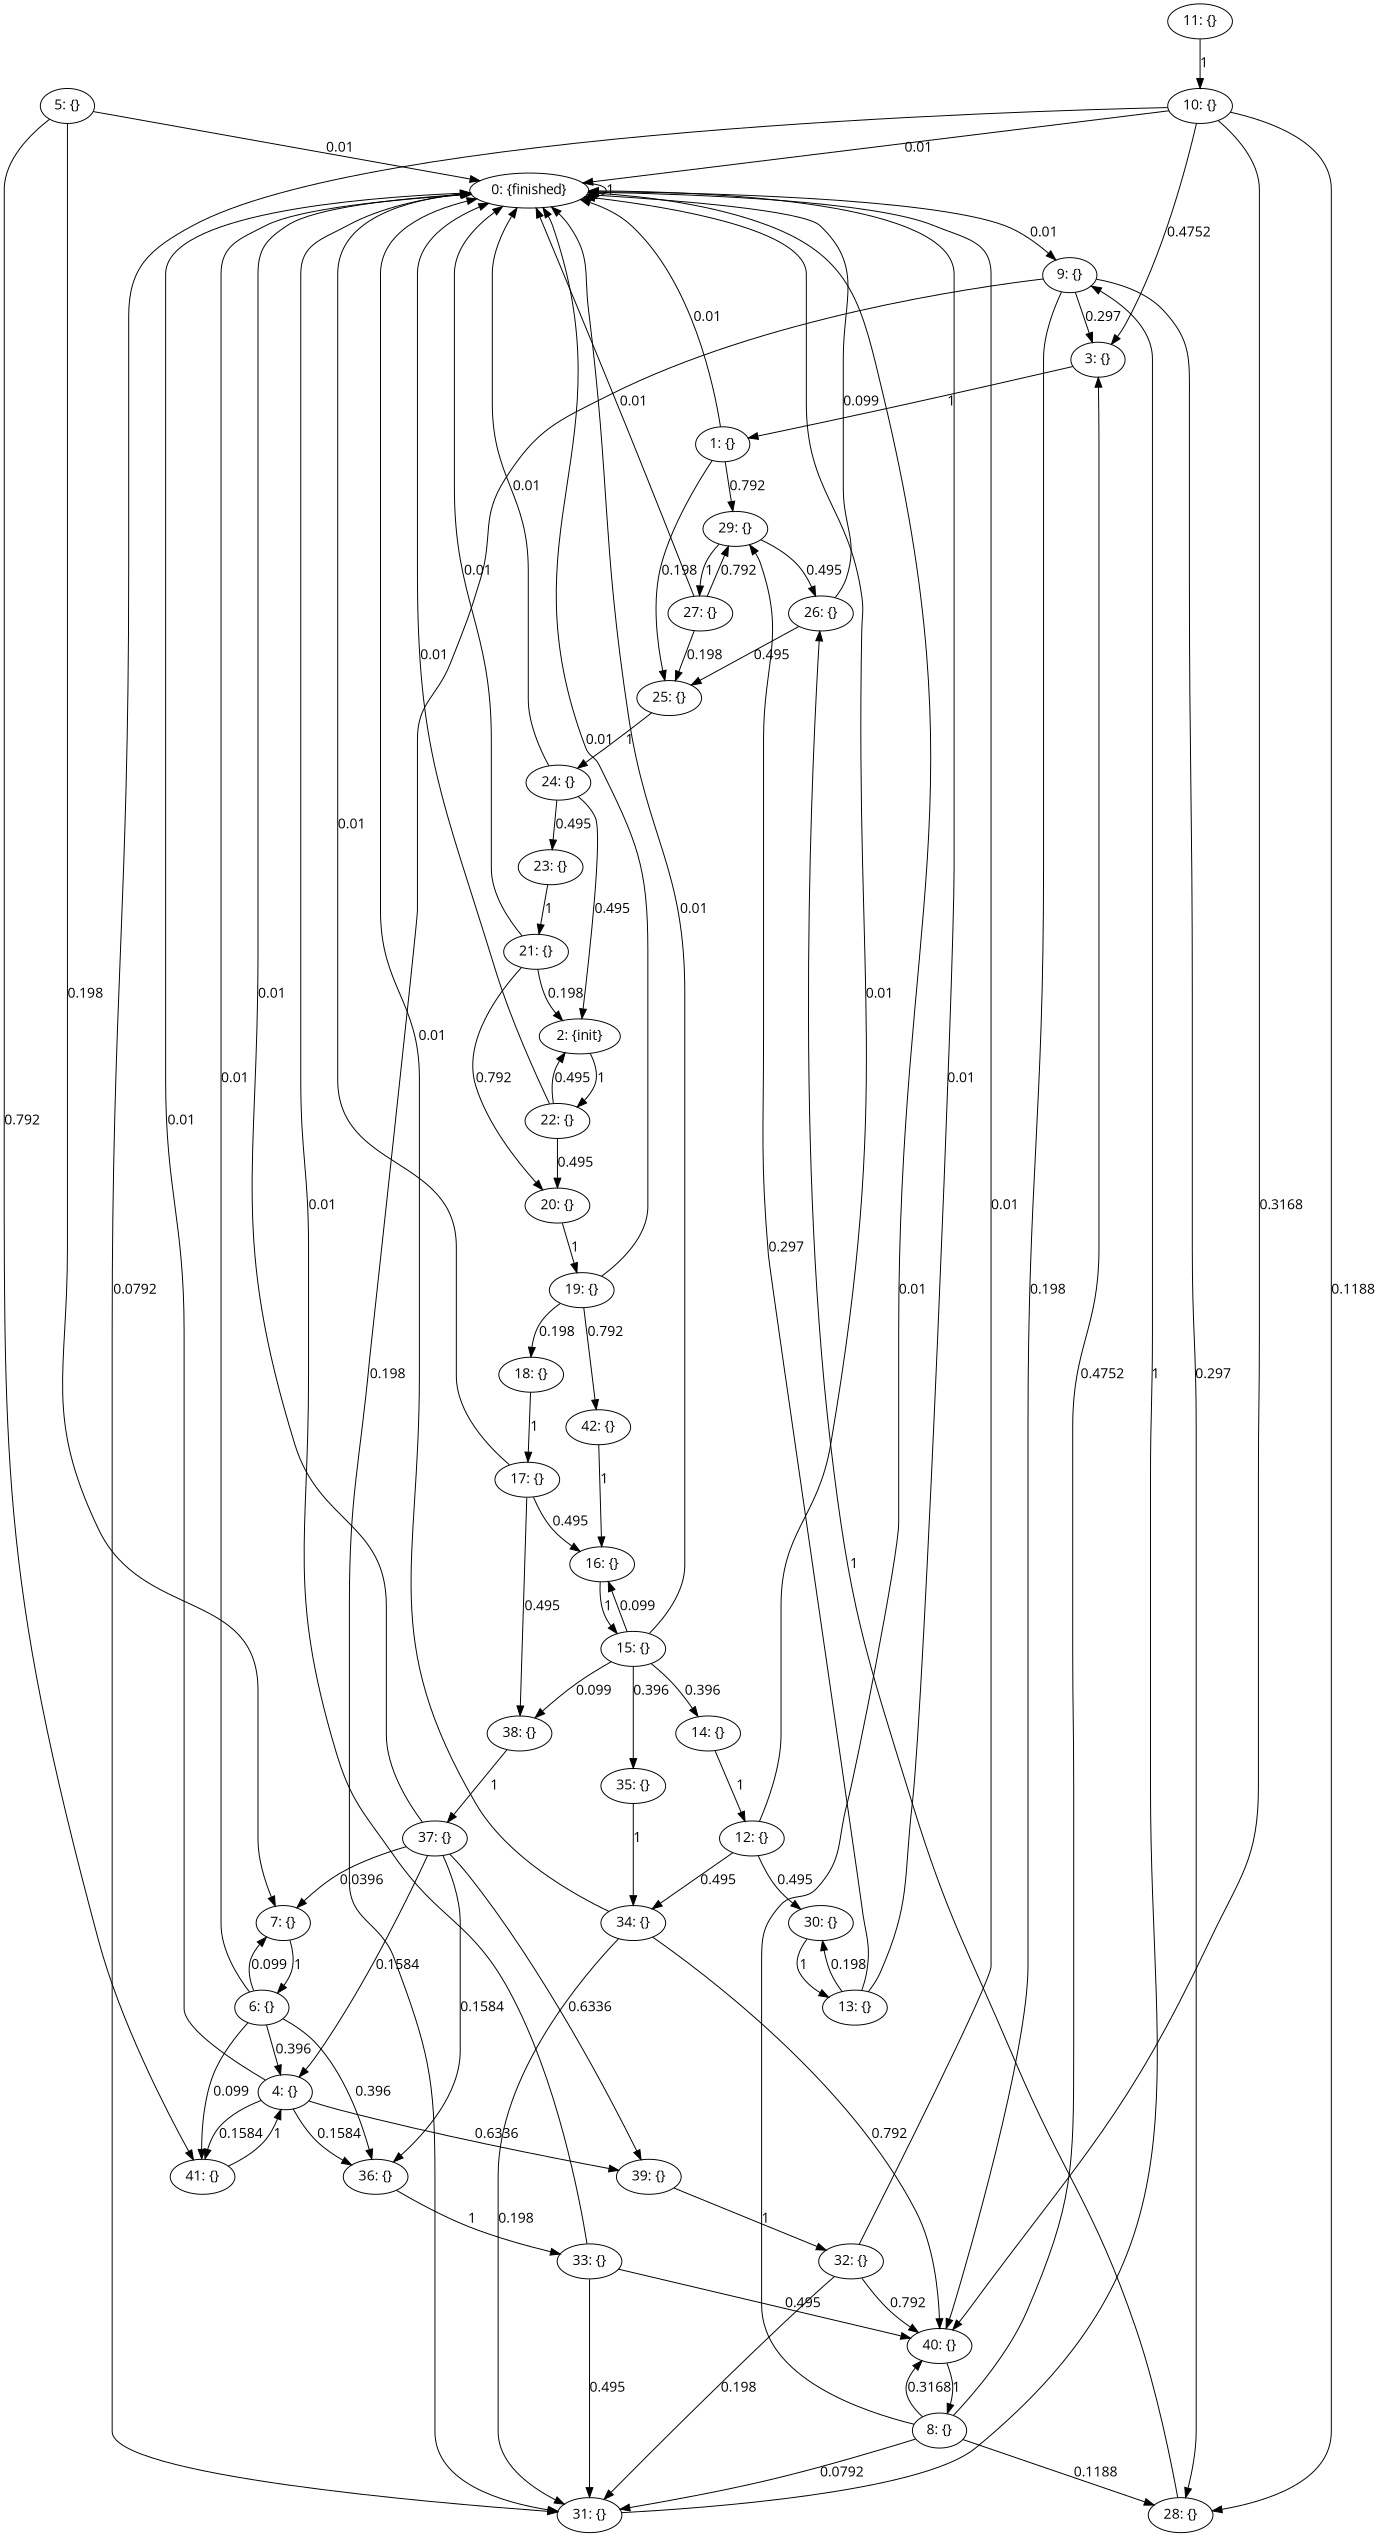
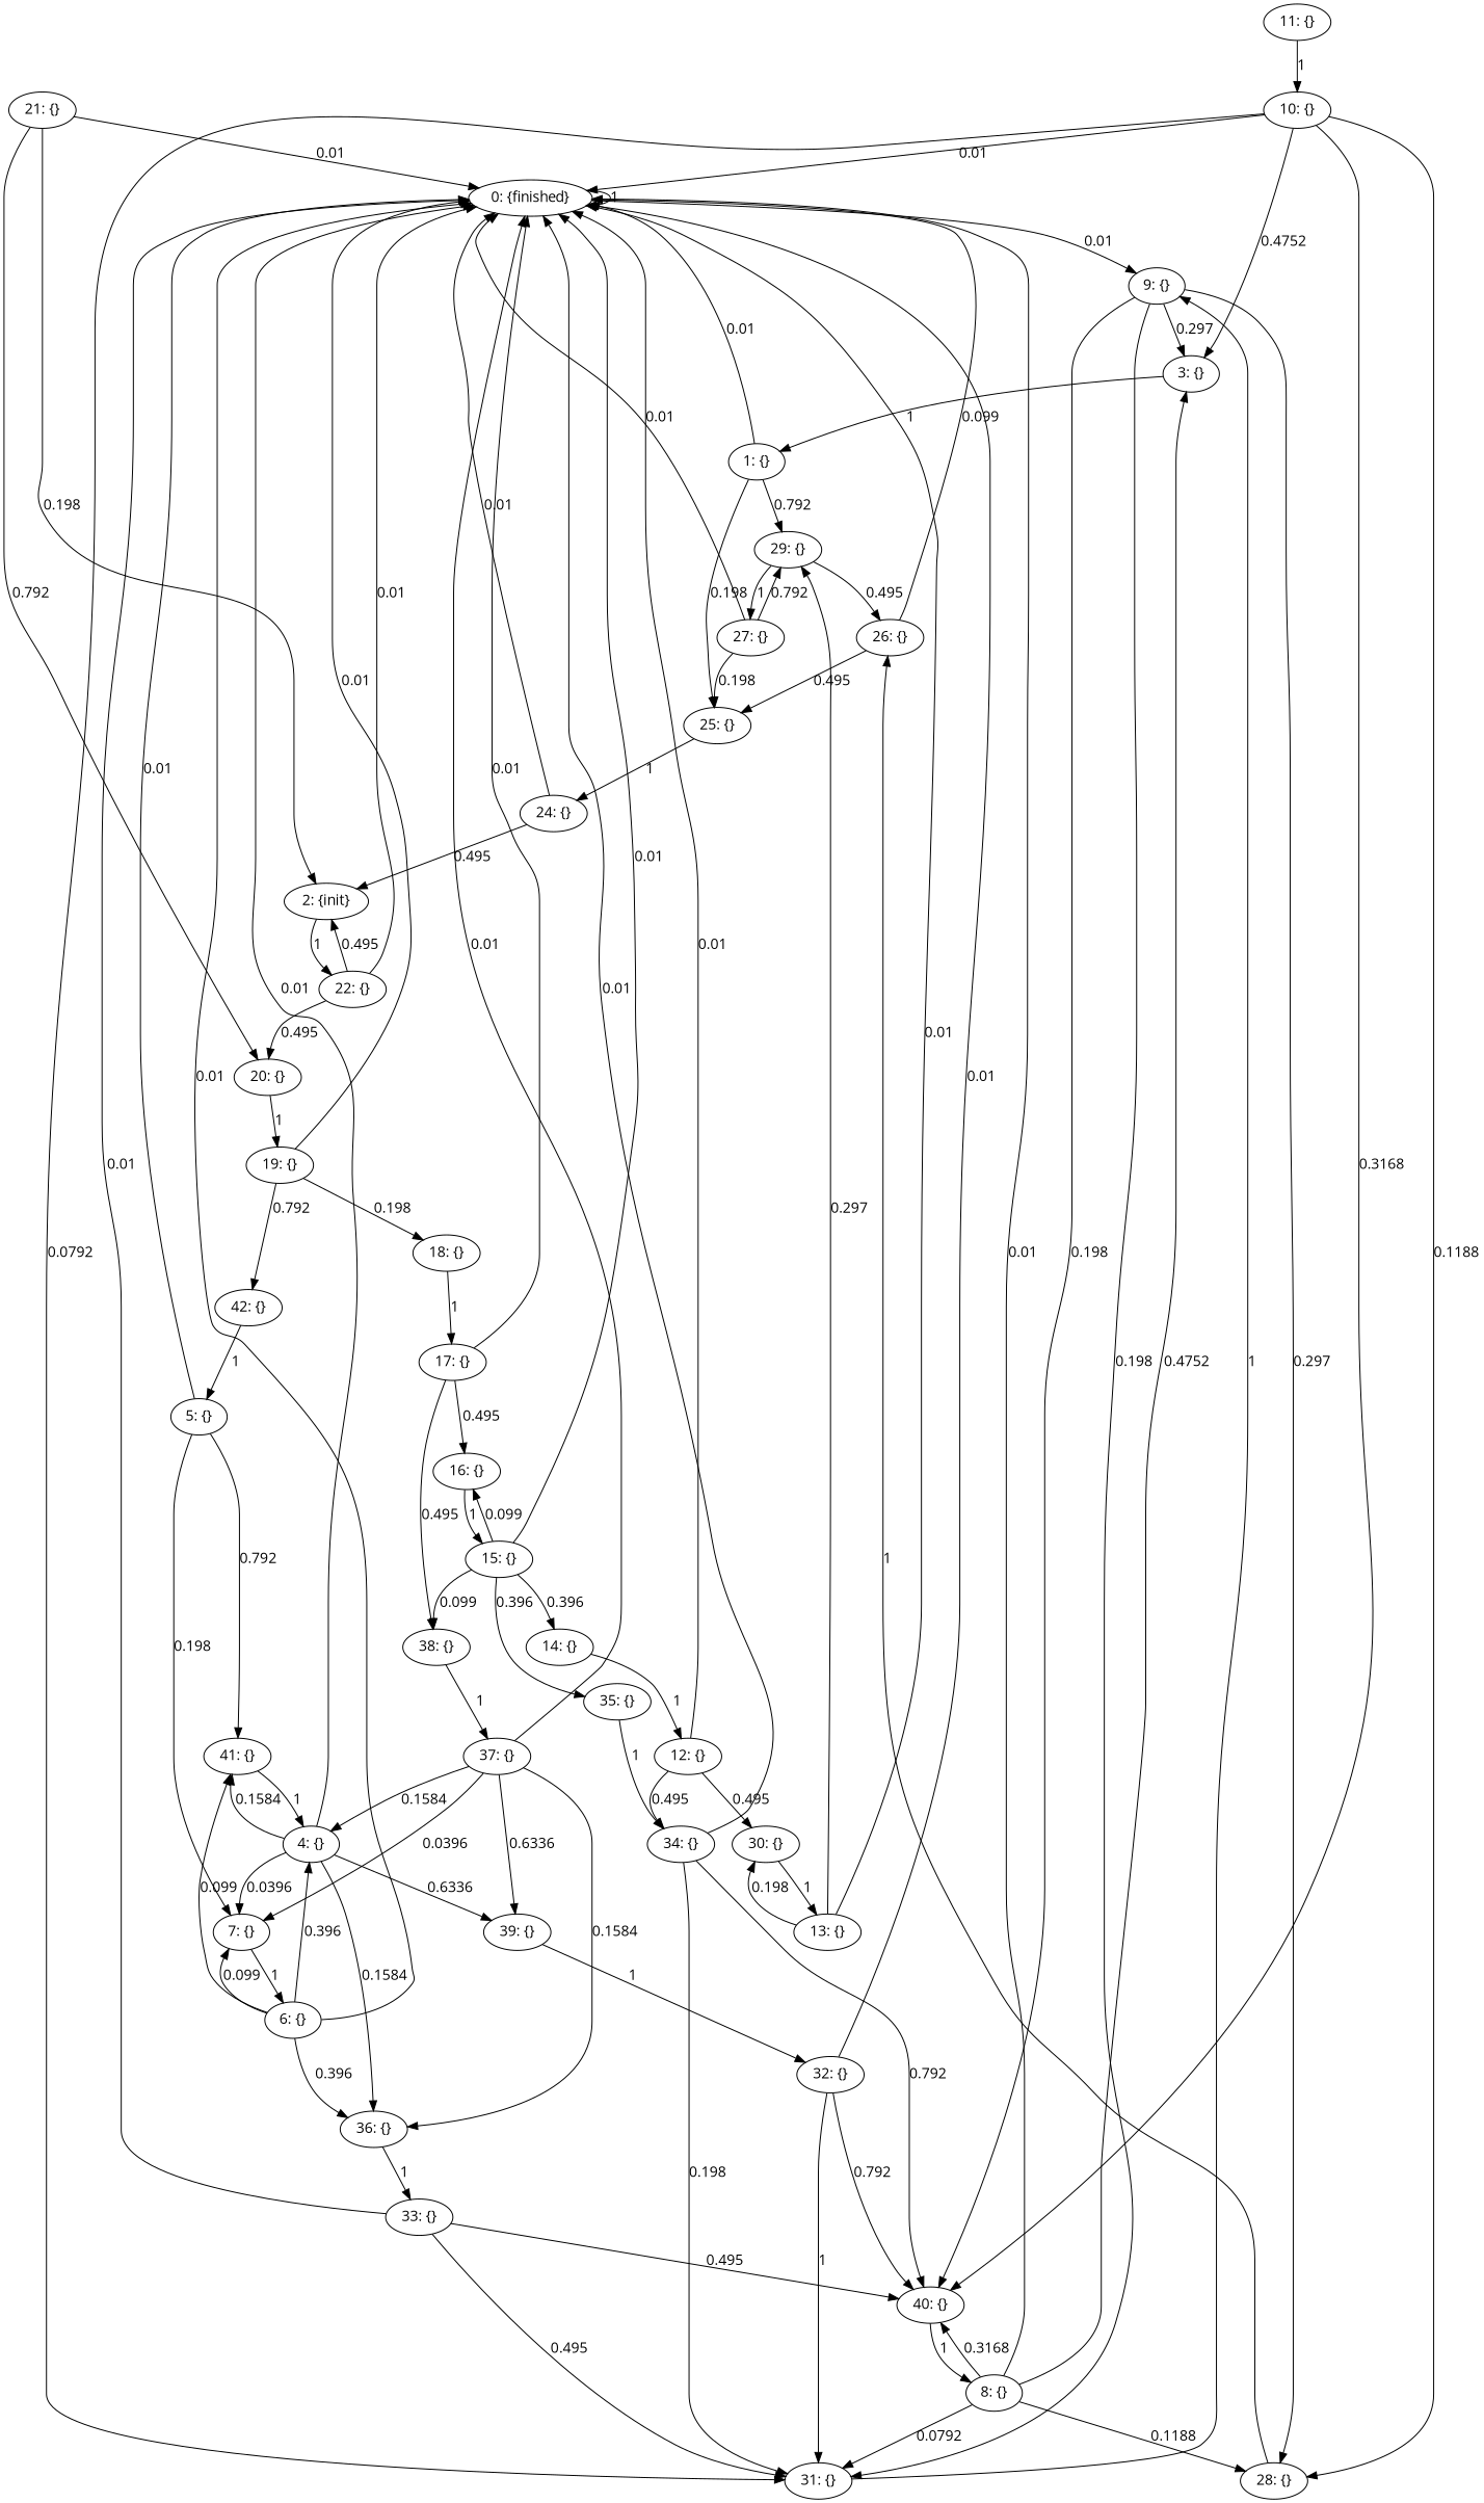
  digraph {
    fontname="Open Sans"
    node [fontname="Open Sans"]
    edge [fontname="Open Sans"]
    n1 [label="0: {finished}"]
    n2 [label="9: {}"]
    n3 [label="1: {}"]
    n4 [label="25: {}"]
    n5 [label="29: {}"]
    n6 [label="24: {}"]
    n7 [label="26: {}"]
    n8 [label="27: {}"]
    n9 [label="2: {init}"]
    n10 [label="22: {}"]
    n11 [label="20: {}"]
    n12 [label="3: {}"]
    n13 [label="4: {}"]
    n14 [label="7: {}"]
    n15 [label="36: {}"]
    n16 [label="39: {}"]
    n17 [label="41: {}"]
    n18 [label="6: {}"]
    n19 [label="33: {}"]
    n20 [label="32: {}"]
    n21 [label="5: {}"]
    n22 [label="8: {}"]
    n23 [label="28: {}"]
    n24 [label="31: {}"]
    n25 [label="40: {}"]
    n26 [label="10: {}"]
    n27 [label="11: {}"]
    n28 [label="12: {}"]
    n29 [label="30: {}"]
    n30 [label="34: {}"]
    n31 [label="13: {}"]
    n32 [label="14: {}"]
    n33 [label="15: {}"]
    n34 [label="16: {}"]
    n35 [label="35: {}"]
    n36 [label="38: {}"]
    n37 [label="37: {}"]
    n38 [label="17: {}"]
    n39 [label="18: {}"]
    n40 [label="19: {}"]
    n41 [label="42: {}"]
    n42 [label="21: {}"]
-   n43 [label="23: {}"]
    n1 -> n1 [label=1]
    n1 -> n2 [label=0.01]
    n2 -> n12 [label=0.297]
    n2 -> n23 [label=0.297]
    n2 -> n24 [label=0.198]
    n2 -> n25 [label=0.198]
    n3 -> n1 [label=0.01]
    n3 -> n4 [label=0.198]
    n3 -> n5 [label=0.792]
    n4 -> n6 [label=1]
    n5 -> n7 [label=0.495]
    n5 -> n8 [label=1]
    n6 -> n1 [label=0.01]
    n6 -> n9 [label=0.495]
-   n6 -> n43 [label=0.495]
    n7 -> n1 [label=0.099]
    n7 -> n4 [label=0.495]
    n8 -> n1 [label=0.01]
    n8 -> n4 [label=0.198]
    n8 -> n5 [label=0.792]
    n9 -> n10 [label=1]
    n10 -> n1 [label=0.01]
    n10 -> n9 [label=0.495]
    n10 -> n11 [label=0.495]
    n11 -> n40 [label=1]
    n12 -> n3 [label=1]
    n13 -> n1 [label=0.01]
+   n13 -> n14 [label=0.0396]
    n13 -> n15 [label=0.1584]
    n13 -> n16 [label=0.6336]
    n13 -> n17 [label=0.1584]
    n14 -> n18 [label=1]
    n15 -> n19 [label=1]
    n16 -> n20 [label=1]
    n17 -> n13 [label=1]
    n18 -> n1 [label=0.01]
    n18 -> n13 [label=0.396]
    n18 -> n14 [label=0.099]
    n18 -> n15 [label=0.396]
    n18 -> n17 [label=0.099]
    n19 -> n1 [label=0.01]
    n19 -> n24 [label=0.495]
    n19 -> n25 [label=0.495]
    n20 -> n1 [label=0.01]
-   n20 -> n24 [label=0.198]
+   n20 -> n24 [label=1]
    n20 -> n25 [label=0.792]
    n21 -> n1 [label=0.01]
    n21 -> n14 [label=0.198]
    n21 -> n17 [label=0.792]
    n22 -> n1 [label=0.01]
    n22 -> n12 [label=0.4752]
    n22 -> n23 [label=0.1188]
    n22 -> n24 [label=0.0792]
    n22 -> n25 [label=0.3168]
    n23 -> n7 [label=1]
    n24 -> n2 [label=1]
    n25 -> n22 [label=1]
    n26 -> n1 [label=0.01]
    n26 -> n12 [label=0.4752]
    n26 -> n23 [label=0.1188]
    n26 -> n24 [label=0.0792]
    n26 -> n25 [label=0.3168]
    n27 -> n26 [label=1]
    n28 -> n1 [label=0.01]
    n28 -> n29 [label=0.495]
    n28 -> n30 [label=0.495]
    n29 -> n31 [label=1]
    n30 -> n1 [label=0.01]
    n30 -> n24 [label=0.198]
    n30 -> n25 [label=0.792]
    n31 -> n1 [label=0.01]
    n31 -> n5 [label=0.297]
    n31 -> n29 [label=0.198]
    n32 -> n28 [label=1]
    n33 -> n1 [label=0.01]
    n33 -> n32 [label=0.396]
    n33 -> n34 [label=0.099]
    n33 -> n35 [label=0.396]
    n33 -> n36 [label=0.099]
    n34 -> n33 [label=1]
    n35 -> n30 [label=1]
    n36 -> n37 [label=1]
    n37 -> n1 [label=0.01]
    n37 -> n13 [label=0.1584]
    n37 -> n14 [label=0.0396]
    n37 -> n15 [label=0.1584]
    n37 -> n16 [label=0.6336]
    n38 -> n1 [label=0.01]
    n38 -> n34 [label=0.495]
    n38 -> n36 [label=0.495]
    n39 -> n38 [label=1]
    n40 -> n1 [label=0.01]
    n40 -> n39 [label=0.198]
    n40 -> n41 [label=0.792]
-   n41 -> n34 [label=1]
+   n41 -> n21 [label=1]
    n42 -> n1 [label=0.01]
    n42 -> n9 [label=0.198]
    n42 -> n11 [label=0.792]
-   n43 -> n42 [label=1]
  }
